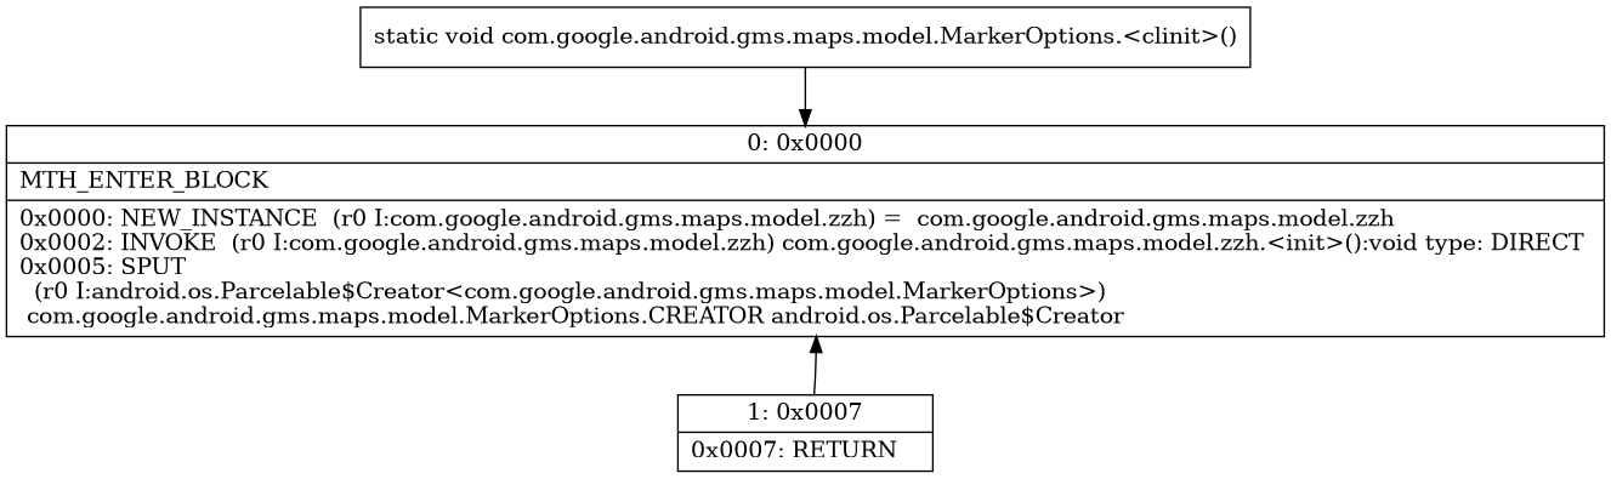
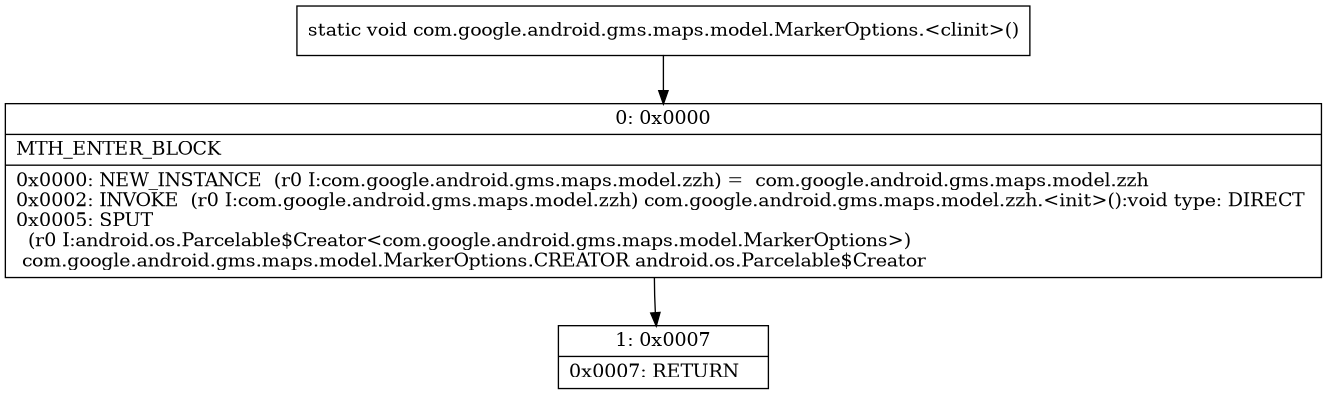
  digraph {
    node [shape=record]
    n1 [label="{0\:\ 0x0000|MTH_ENTER_BLOCK\l|0x0000: NEW_INSTANCE  (r0 I:com.google.android.gms.maps.model.zzh) =  com.google.android.gms.maps.model.zzh \l0x0002: INVOKE  (r0 I:com.google.android.gms.maps.model.zzh) com.google.android.gms.maps.model.zzh.\<init\>():void type: DIRECT \l0x0005: SPUT  \l  (r0 I:android.os.Parcelable$Creator\<com.google.android.gms.maps.model.MarkerOptions\>)\l com.google.android.gms.maps.model.MarkerOptions.CREATOR android.os.Parcelable$Creator \l}"]
    n2 [label="{1\:\ 0x0007|0x0007: RETURN   \l}"]
    n3 [label="{static void com.google.android.gms.maps.model.MarkerOptions.\<clinit\>() }"]
-   n2 -> n1
+   n1 -> n2
    n3 -> n1
  }
